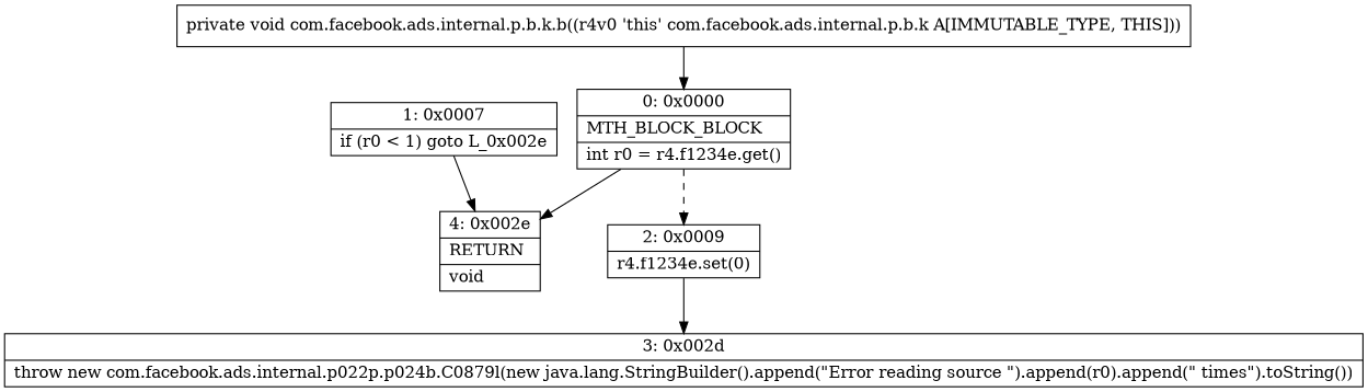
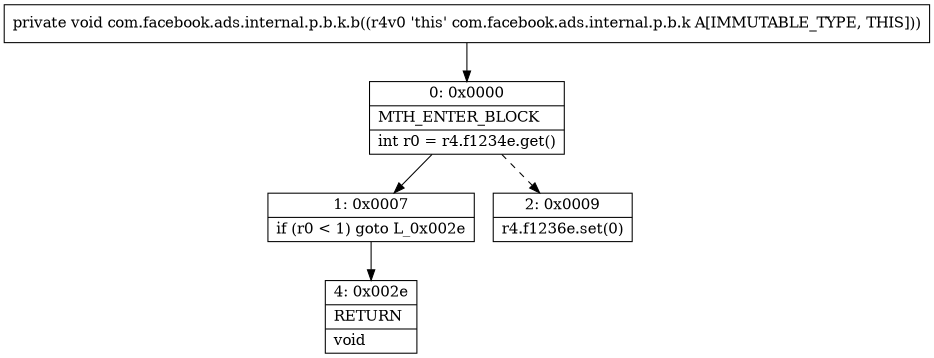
  digraph {
    node [shape=record]
-   n1 [label="{0\:\ 0x0000|MTH_BLOCK_BLOCK\l|int r0 = r4.f1234e.get()\l}"]
+   n1 [label="{0\:\ 0x0000|MTH_ENTER_BLOCK\l|int r0 = r4.f1234e.get()\l}"]
    n2 [label="{1\:\ 0x0007|if (r0 \< 1) goto L_0x002e\l}"]
-   n3 [label="{2\:\ 0x0009|r4.f1234e.set(0)\l}"]
+   n3 [label="{2\:\ 0x0009|r4.f1236e.set(0)\l}"]
    n4 [label="{4\:\ 0x002e|RETURN\l|void\l}"]
-   n5 [label="{3\:\ 0x002d|throw new com.facebook.ads.internal.p022p.p024b.C0879l(new java.lang.StringBuilder().append(\"Error reading source \").append(r0).append(\" times\").toString())\l}"]
    n6 [label="{private void com.facebook.ads.internal.p.b.k.b((r4v0 'this' com.facebook.ads.internal.p.b.k A[IMMUTABLE_TYPE, THIS])) }"]
-   n1 -> n4
+   n1 -> n2
    n1 -> n3 [style=dashed]
    n2 -> n4
-   n3 -> n5
    n6 -> n1
  }
